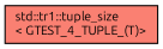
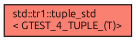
  digraph {
    rankdir=LR
    fontname=Ubuntu
-   n1 [color=black fillcolor=salmon fontname=Ubuntu fontsize=10 height=0.2 label="std::tr1::tuple_size\l\< GTEST_4_TUPLE_(T)\>" shape=record style=filled width=0.4]
+   n1 [color=black fillcolor=salmon fontname=Ubuntu fontsize=10 height=0.2 label="std::tr1::tuple_std\l\< GTEST_4_TUPLE_(T)\>" shape=record style=filled width=0.4]
  }
